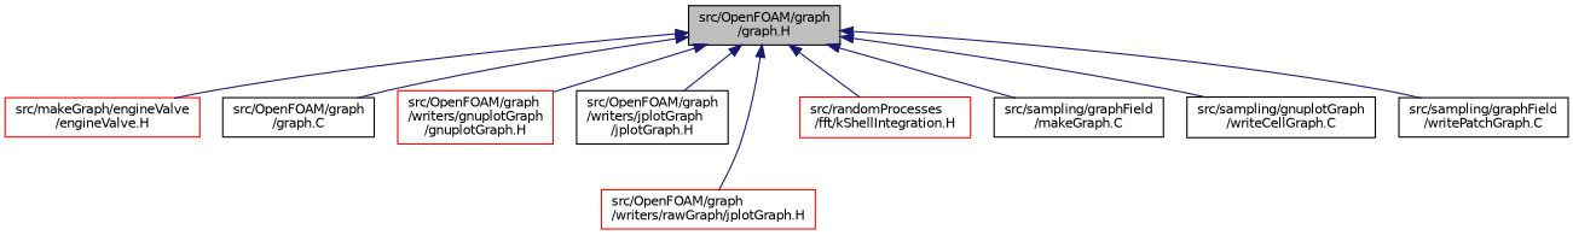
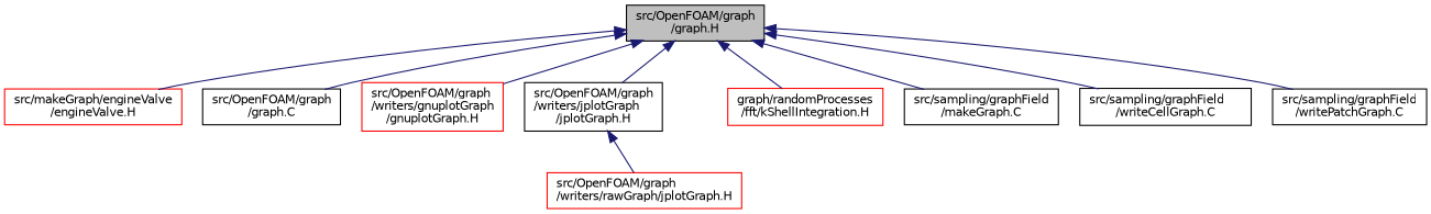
  digraph {
    node [color=black fontname=Helvetica fontsize=10 shape=record]
    edge [color=midnightblue dir=back fontname=Helvetica fontsize=10 labelfontname=Helvetica labelfontsize=10 style=solid]
    n1 [fillcolor=grey75 fontcolor=black height=0.2 label="src/OpenFOAM/graph\l/graph.H" style=filled width=0.4]
    n2 [color=red height=0.2 label="src/makeGraph/engineValve\l/engineValve.H" width=0.4]
    n3 [height=0.2 label="src/OpenFOAM/graph\l/graph.C" width=0.4]
    n4 [color=red height=0.2 label="src/OpenFOAM/graph\l/writers/gnuplotGraph\l/gnuplotGraph.H" width=0.4]
    n5 [height=0.2 label="src/OpenFOAM/graph\l/writers/jplotGraph\l/jplotGraph.H" width=0.4]
    n6 [color=red height=0.2 label="src/OpenFOAM/graph\l/writers/rawGraph/jplotGraph.H" width=0.4]
-   n7 [color=red height=0.2 label="src/randomProcesses\l/fft/kShellIntegration.H" width=0.4]
+   n7 [color=red height=0.2 label="graph/randomProcesses\l/fft/kShellIntegration.H" width=0.4]
    n8 [height=0.2 label="src/sampling/graphField\l/makeGraph.C" width=0.4]
-   n9 [height=0.2 label="src/sampling/gnuplotGraph\l/writeCellGraph.C" width=0.4]
+   n9 [height=0.2 label="src/sampling/graphField\l/writeCellGraph.C" width=0.4]
    n10 [height=0.2 label="src/sampling/graphField\l/writePatchGraph.C" width=0.4]
    n1 -> n2
    n1 -> n3
    n1 -> n4
    n1 -> n5
-   n1 -> n6
+   n5 -> n6
    n1 -> n7
    n1 -> n8
    n1 -> n9
    n1 -> n10
  }
